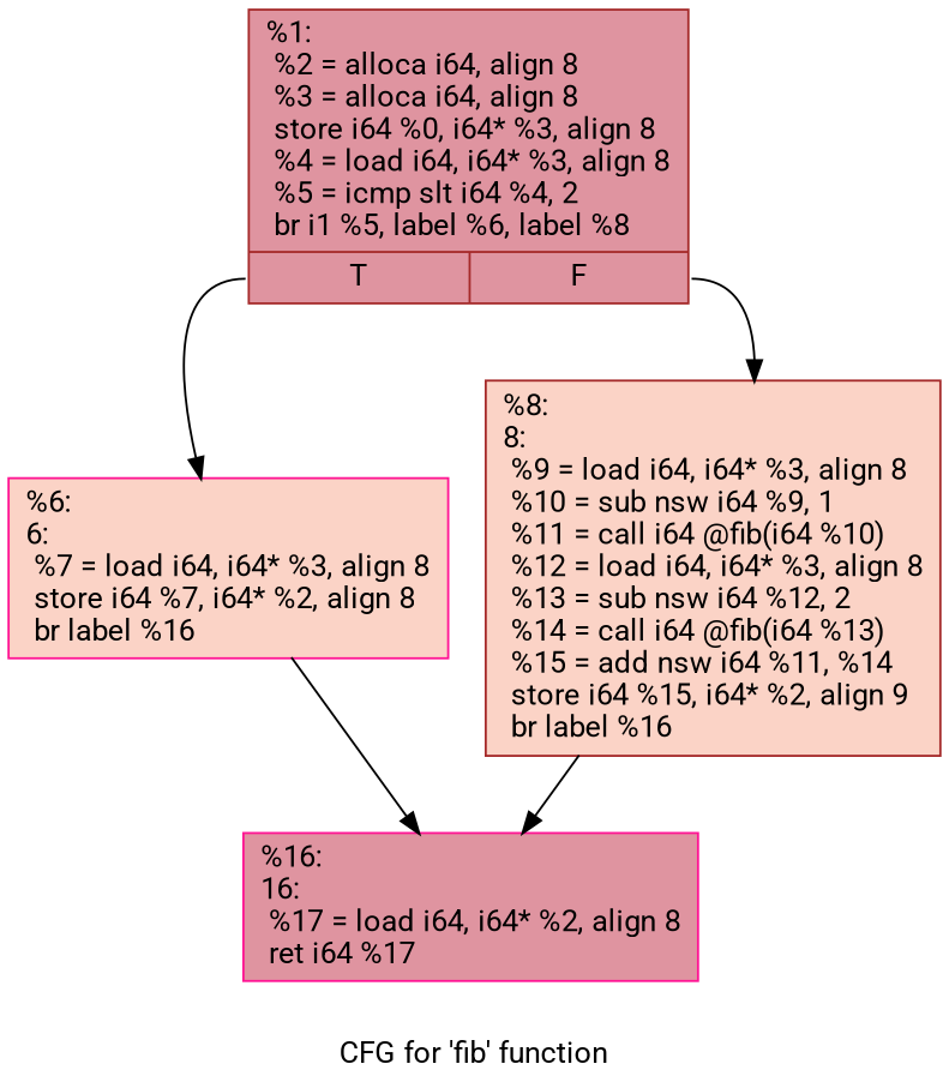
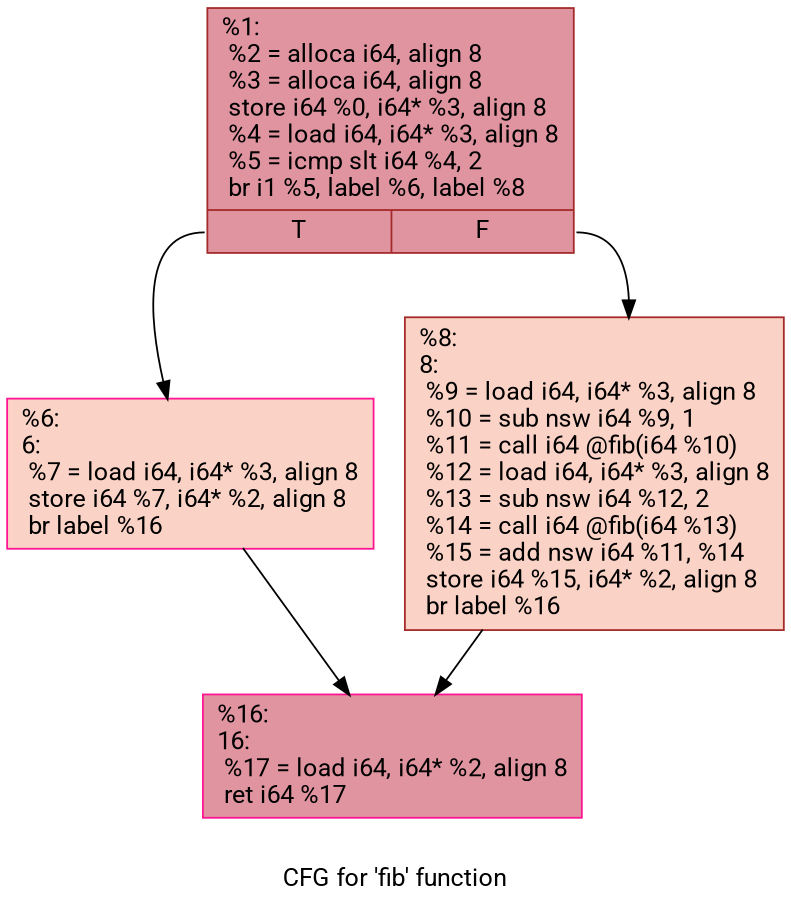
  digraph {
    label="CFG for 'fib' function"
    fontname=Roboto
    node [color=brown fillcolor="#b70d2870" shape=record style=filled fontname=Roboto]
    edge [fontname=Roboto]
    n1 [label="{%1:\l  %2 = alloca i64, align 8\l  %3 = alloca i64, align 8\l  store i64 %0, i64* %3, align 8\l  %4 = load i64, i64* %3, align 8\l  %5 = icmp slt i64 %4, 2\l  br i1 %5, label %6, label %8\l|{<s0>T|<s1>F}}"]
    n2 [color=deeppink fillcolor="#f59c7d70" label="{%6:\l6:                                                \l  %7 = load i64, i64* %3, align 8\l  store i64 %7, i64* %2, align 8\l  br label %16\l}"]
-   n3 [fillcolor="#f59c7d70" label="{%8:\l8:                                                \l  %9 = load i64, i64* %3, align 8\l  %10 = sub nsw i64 %9, 1\l  %11 = call i64 @fib(i64 %10)\l  %12 = load i64, i64* %3, align 8\l  %13 = sub nsw i64 %12, 2\l  %14 = call i64 @fib(i64 %13)\l  %15 = add nsw i64 %11, %14\l  store i64 %15, i64* %2, align 9\l  br label %16\l}"]
+   n3 [fillcolor="#f59c7d70" label="{%8:\l8:                                                \l  %9 = load i64, i64* %3, align 8\l  %10 = sub nsw i64 %9, 1\l  %11 = call i64 @fib(i64 %10)\l  %12 = load i64, i64* %3, align 8\l  %13 = sub nsw i64 %12, 2\l  %14 = call i64 @fib(i64 %13)\l  %15 = add nsw i64 %11, %14\l  store i64 %15, i64* %2, align 8\l  br label %16\l}"]
    n4 [color=deeppink label="{%16:\l16:                                               \l  %17 = load i64, i64* %2, align 8\l  ret i64 %17\l}"]
    n1 -> n2 [tailport=s0]
    n1 -> n3 [tailport=s1]
    n2 -> n4
    n3 -> n4
  }
